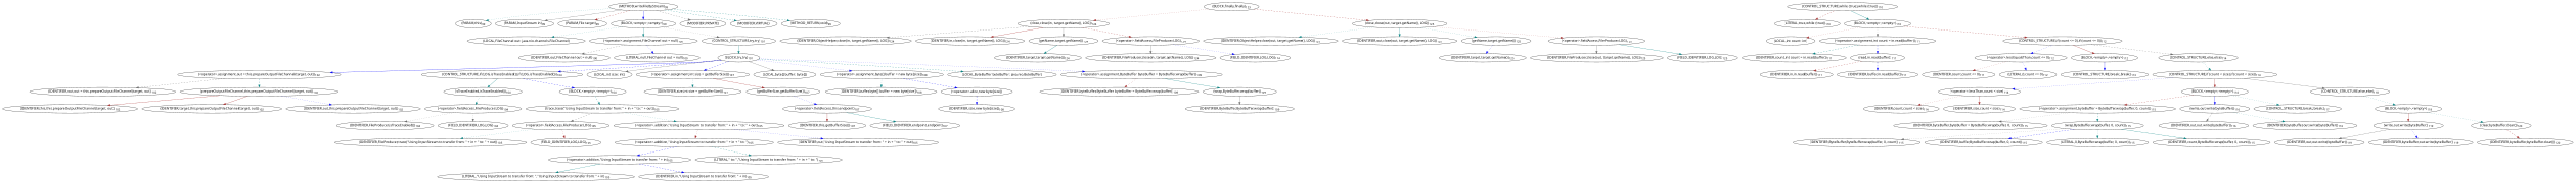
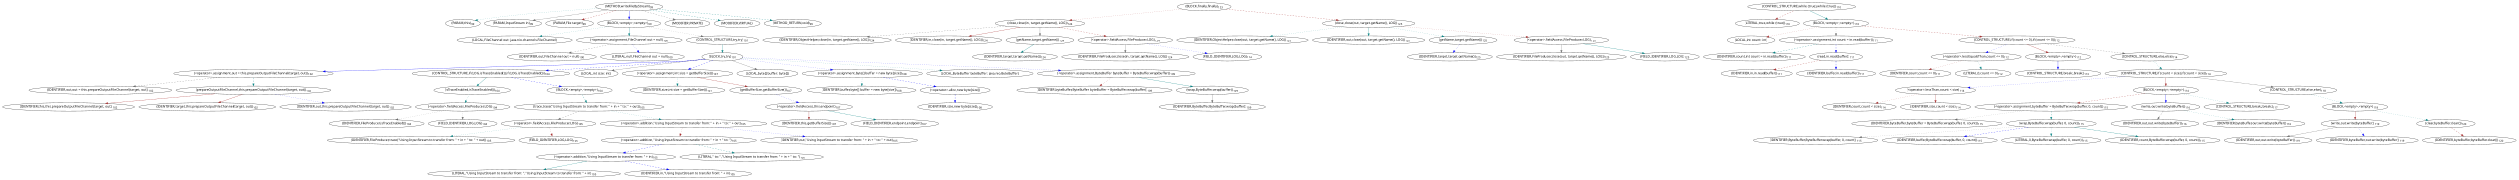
  digraph {
    fontname="Noto Sans"
    node [fontname="Noto Sans"]
    edge [color=teal fontname="Noto Sans" style=dotted]
    n1 [label=<(METHOD,writeFileByStream)<SUB>99</SUB>>]
    n2 [label=<(PARAM,this)<SUB>99</SUB>>]
    n3 [label=<(PARAM,InputStream in)<SUB>99</SUB>>]
    n4 [label=<(PARAM,File target)<SUB>99</SUB>>]
    n5 [label=<(BLOCK,&lt;empty&gt;,&lt;empty&gt;)<SUB>99</SUB>>]
    n6 [label=<(MODIFIER,PRIVATE)>]
    n7 [label=<(MODIFIER,VIRTUAL)>]
    n8 [label=<(METHOD_RETURN,void)<SUB>99</SUB>>]
    n9 [label=<(LOCAL,FileChannel out: java.nio.channels.FileChannel)>]
    n10 [label=<(&lt;operator&gt;.assignment,FileChannel out = null)<SUB>100</SUB>>]
    n11 [label=<(CONTROL_STRUCTURE,try,try)<SUB>101</SUB>>]
    n12 [label=<(IDENTIFIER,out,FileChannel out = null)<SUB>100</SUB>>]
    n13 [label=<(LITERAL,null,FileChannel out = null)<SUB>100</SUB>>]
    n14 [label=<(BLOCK,try,try)<SUB>101</SUB>>]
    n15 [label=<(&lt;operator&gt;.assignment,out = this.prepareOutputFileChannel(target, out))<SUB>102</SUB>>]
    n16 [label=<(CONTROL_STRUCTURE,if (LOG.isTraceEnabled()),if (LOG.isTraceEnabled()))<SUB>104</SUB>>]
    n17 [label=<(LOCAL,int size: int)>]
    n18 [label=<(&lt;operator&gt;.assignment,int size = getBufferSize())<SUB>107</SUB>>]
    n19 [label=<(LOCAL,byte[] buffer: byte[])>]
    n20 [label=<(&lt;operator&gt;.assignment,byte[] buffer = new byte[size])<SUB>108</SUB>>]
    n21 [label=<(LOCAL,ByteBuffer byteBuffer: java.nio.ByteBuffer)>]
    n22 [label=<(&lt;operator&gt;.assignment,ByteBuffer byteBuffer = ByteBuffer.wrap(buffer))<SUB>109</SUB>>]
    n23 [label=<(BLOCK,finally,finally)<SUB>123</SUB>>]
    n24 [label=<(close,close(in, target.getName(), LOG))<SUB>124</SUB>>]
    n25 [label=<(close,close(out, target.getName(), LOG))<SUB>125</SUB>>]
    n26 [label=<(IDENTIFIER,out,out = this.prepareOutputFileChannel(target, out))<SUB>102</SUB>>]
    n27 [label=<(prepareOutputFileChannel,this.prepareOutputFileChannel(target, out))<SUB>102</SUB>>]
    n28 [label=<(isTraceEnabled,isTraceEnabled())<SUB>104</SUB>>]
    n29 [label=<(BLOCK,&lt;empty&gt;,&lt;empty&gt;)<SUB>104</SUB>>]
    n30 [label=<(IDENTIFIER,size,int size = getBufferSize())<SUB>107</SUB>>]
    n31 [label=<(getBufferSize,getBufferSize())<SUB>107</SUB>>]
    n32 [label=<(IDENTIFIER,buffer,byte[] buffer = new byte[size])<SUB>108</SUB>>]
    n33 [label=<(&lt;operator&gt;.alloc,new byte[size])>]
    n34 [label=<(IDENTIFIER,byteBuffer,ByteBuffer byteBuffer = ByteBuffer.wrap(buffer))<SUB>109</SUB>>]
    n35 [label=<(wrap,ByteBuffer.wrap(buffer))<SUB>109</SUB>>]
    n36 [label=<(CONTROL_STRUCTURE,while (true),while (true))<SUB>110</SUB>>]
    n37 [label=<(LITERAL,true,while (true))<SUB>110</SUB>>]
    n38 [label=<(BLOCK,&lt;empty&gt;,&lt;empty&gt;)<SUB>110</SUB>>]
    n39 [label=<(IDENTIFIER,this,this.prepareOutputFileChannel(target, out))<SUB>102</SUB>>]
    n40 [label=<(IDENTIFIER,target,this.prepareOutputFileChannel(target, out))<SUB>102</SUB>>]
    n41 [label=<(IDENTIFIER,out,this.prepareOutputFileChannel(target, out))<SUB>102</SUB>>]
    n42 [label=<(&lt;operator&gt;.fieldAccess,FileProducer.LOG)<SUB>104</SUB>>]
    n43 [label=<(trace,trace(&quot;Using InputStream to transfer from: &quot; + in + &quot; to: &quot; + out))<SUB>105</SUB>>]
    n44 [label=<(IDENTIFIER,FileProducer,isTraceEnabled())<SUB>104</SUB>>]
    n45 [label=<(FIELD_IDENTIFIER,LOG,LOG)<SUB>104</SUB>>]
    n46 [label=<(&lt;operator&gt;.fieldAccess,FileProducer.LOG)<SUB>105</SUB>>]
    n47 [label=<(&lt;operator&gt;.addition,&quot;Using InputStream to transfer from: &quot; + in + &quot; to: &quot; + out)<SUB>105</SUB>>]
    n48 [label=<(IDENTIFIER,FileProducer,trace(&quot;Using InputStream to transfer from: &quot; + in + &quot; to: &quot; + out))<SUB>105</SUB>>]
    n49 [label=<(FIELD_IDENTIFIER,LOG,LOG)<SUB>105</SUB>>]
    n50 [label=<(&lt;operator&gt;.addition,&quot;Using InputStream to transfer from: &quot; + in + &quot; to: &quot;)<SUB>105</SUB>>]
    n51 [label=<(IDENTIFIER,out,&quot;Using InputStream to transfer from: &quot; + in + &quot; to: &quot; + out)<SUB>105</SUB>>]
    n52 [label=<(&lt;operator&gt;.addition,&quot;Using InputStream to transfer from: &quot; + in)<SUB>105</SUB>>]
    n53 [label=<(LITERAL,&quot; to: &quot;,&quot;Using InputStream to transfer from: &quot; + in + &quot; to: &quot;)<SUB>105</SUB>>]
    n54 [label=<(LITERAL,&quot;Using InputStream to transfer from: &quot;,&quot;Using InputStream to transfer from: &quot; + in)<SUB>105</SUB>>]
    n55 [label=<(IDENTIFIER,in,&quot;Using InputStream to transfer from: &quot; + in)<SUB>105</SUB>>]
    n56 [label=<(&lt;operator&gt;.fieldAccess,this.endpoint)<SUB>107</SUB>>]
    n57 [label=<(IDENTIFIER,this,getBufferSize())<SUB>107</SUB>>]
    n58 [label=<(FIELD_IDENTIFIER,endpoint,endpoint)<SUB>107</SUB>>]
    n59 [label=<(IDENTIFIER,size,new byte[size])<SUB>108</SUB>>]
    n60 [label=<(IDENTIFIER,ByteBuffer,ByteBuffer.wrap(buffer))<SUB>109</SUB>>]
    n61 [label=<(LOCAL,int count: int)>]
    n62 [label=<(&lt;operator&gt;.assignment,int count = in.read(buffer))<SUB>111</SUB>>]
    n63 [label=<(CONTROL_STRUCTURE,if (count &lt;= 0),if (count &lt;= 0))<SUB>112</SUB>>]
    n64 [label=<(IDENTIFIER,count,int count = in.read(buffer))<SUB>111</SUB>>]
    n65 [label=<(read,in.read(buffer))<SUB>111</SUB>>]
    n66 [label=<(&lt;operator&gt;.lessEqualsThan,count &lt;= 0)<SUB>112</SUB>>]
    n67 [label=<(BLOCK,&lt;empty&gt;,&lt;empty&gt;)<SUB>112</SUB>>]
    n68 [label=<(CONTROL_STRUCTURE,else,else)<SUB>114</SUB>>]
    n69 [label=<(IDENTIFIER,in,in.read(buffer))<SUB>111</SUB>>]
    n70 [label=<(IDENTIFIER,buffer,in.read(buffer))<SUB>111</SUB>>]
    n71 [label=<(IDENTIFIER,count,count &lt;= 0)<SUB>111</SUB>>]
    n72 [label=<(LITERAL,0,count &lt;= 0)<SUB>112</SUB>>]
    n73 [label=<(CONTROL_STRUCTURE,break;,break;)<SUB>113</SUB>>]
    n74 [label=<(CONTROL_STRUCTURE,if (count &lt; size),if (count &lt; size))<SUB>114</SUB>>]
    n75 [label=<(&lt;operator&gt;.lessThan,count &lt; size)<SUB>114</SUB>>]
    n76 [label=<(BLOCK,&lt;empty&gt;,&lt;empty&gt;)<SUB>114</SUB>>]
    n77 [label=<(CONTROL_STRUCTURE,else,else)<SUB>118</SUB>>]
    n78 [label=<(IDENTIFIER,count,count &lt; size)<SUB>114</SUB>>]
    n79 [label=<(IDENTIFIER,size,count &lt; size)<SUB>114</SUB>>]
    n80 [label=<(&lt;operator&gt;.assignment,byteBuffer = ByteBuffer.wrap(buffer, 0, count))<SUB>115</SUB>>]
    n81 [label=<(write,out.write(byteBuffer))<SUB>116</SUB>>]
    n82 [label=<(CONTROL_STRUCTURE,break;,break;)<SUB>117</SUB>>]
    n83 [label=<(BLOCK,&lt;empty&gt;,&lt;empty&gt;)<SUB>118</SUB>>]
    n84 [label=<(IDENTIFIER,byteBuffer,byteBuffer = ByteBuffer.wrap(buffer, 0, count))<SUB>115</SUB>>]
    n85 [label=<(wrap,ByteBuffer.wrap(buffer, 0, count))<SUB>115</SUB>>]
    n86 [label=<(IDENTIFIER,out,out.write(byteBuffer))<SUB>116</SUB>>]
    n87 [label=<(IDENTIFIER,byteBuffer,out.write(byteBuffer))<SUB>116</SUB>>]
    n88 [label=<(IDENTIFIER,ByteBuffer,ByteBuffer.wrap(buffer, 0, count))<SUB>115</SUB>>]
    n89 [label=<(IDENTIFIER,buffer,ByteBuffer.wrap(buffer, 0, count))<SUB>115</SUB>>]
    n90 [label=<(LITERAL,0,ByteBuffer.wrap(buffer, 0, count))<SUB>115</SUB>>]
    n91 [label=<(IDENTIFIER,count,ByteBuffer.wrap(buffer, 0, count))<SUB>115</SUB>>]
    n92 [label=<(write,out.write(byteBuffer))<SUB>119</SUB>>]
    n93 [label=<(clear,byteBuffer.clear())<SUB>120</SUB>>]
    n94 [label=<(IDENTIFIER,out,out.write(byteBuffer))<SUB>119</SUB>>]
    n95 [label=<(IDENTIFIER,byteBuffer,out.write(byteBuffer))<SUB>119</SUB>>]
    n96 [label=<(IDENTIFIER,byteBuffer,byteBuffer.clear())<SUB>120</SUB>>]
    n97 [label=<(IDENTIFIER,ObjectHelper,close(in, target.getName(), LOG))<SUB>124</SUB>>]
    n98 [label=<(IDENTIFIER,in,close(in, target.getName(), LOG))<SUB>124</SUB>>]
    n99 [label=<(getName,target.getName())<SUB>124</SUB>>]
    n100 [label=<(&lt;operator&gt;.fieldAccess,FileProducer.LOG)<SUB>124</SUB>>]
    n101 [label=<(IDENTIFIER,ObjectHelper,close(out, target.getName(), LOG))<SUB>125</SUB>>]
    n102 [label=<(IDENTIFIER,out,close(out, target.getName(), LOG))<SUB>125</SUB>>]
    n103 [label=<(getName,target.getName())<SUB>125</SUB>>]
    n104 [label=<(&lt;operator&gt;.fieldAccess,FileProducer.LOG)<SUB>125</SUB>>]
    n105 [label=<(IDENTIFIER,target,target.getName())<SUB>124</SUB>>]
    n106 [label=<(IDENTIFIER,FileProducer,close(in, target.getName(), LOG))<SUB>124</SUB>>]
    n107 [label=<(FIELD_IDENTIFIER,LOG,LOG)<SUB>124</SUB>>]
    n108 [label=<(IDENTIFIER,target,target.getName())<SUB>125</SUB>>]
    n109 [label=<(IDENTIFIER,FileProducer,close(out, target.getName(), LOG))<SUB>125</SUB>>]
    n110 [label=<(FIELD_IDENTIFIER,LOG,LOG)<SUB>125</SUB>>]
    n1 -> n2
    n1 -> n3 [color=gray40 style=solid]
    n1 -> n4 [color=brown style=dashed]
    n1 -> n5 [color=blue style=solid]
    n1 -> n6 [color=gray40 style=dashed]
    n1 -> n7 [style=dashed]
    n1 -> n8 [style=dashed]
    n5 -> n9
    n5 -> n10 [style=solid]
    n5 -> n11 [color=gray40]
    n10 -> n12 [color=gray40 style=dashed]
    n10 -> n13 [color=blue]
    n11 -> n14 [style=solid]
    n14 -> n15 [color=blue style=solid]
    n14 -> n16 [color=blue style=dashed]
    n14 -> n17 [color=gray40 style=solid]
    n14 -> n18 [color=blue style=dashed]
    n14 -> n19 [color=gray40 style=solid]
    n14 -> n20 [color=blue]
-   n14 -> n21 [style=dashed]
+   n14 -> n21
    n14 -> n22 [color=blue]
    n15 -> n26 [color=gray40 style=dashed]
    n15 -> n27 [style=dashed]
    n16 -> n28 [style=solid]
    n16 -> n29 [color=blue style=dashed]
    n18 -> n30
    n18 -> n31 [color=brown style=solid]
    n20 -> n32
    n20 -> n33 [color=blue style=dashed]
    n22 -> n34 [color=brown]
    n22 -> n35 [style=solid]
    n23 -> n24 [color=brown]
    n23 -> n25 [color=brown style=dashed]
    n24 -> n97 [color=gray40 style=dashed]
    n24 -> n98 [color=brown style=solid]
    n24 -> n99 [color=gray40 style=solid]
    n24 -> n100 [color=brown style=dashed]
    n25 -> n101
    n25 -> n102 [style=solid]
    n25 -> n103
    n25 -> n104 [color=brown]
    n27 -> n39 [color=brown style=solid]
    n27 -> n40 [color=brown style=solid]
    n27 -> n41 [color=blue]
    n28 -> n42
    n29 -> n43 [style=dashed]
    n31 -> n56 [color=blue]
    n33 -> n59 [color=blue style=dashed]
    n35 -> n60 [color=gray40 style=solid]
    n36 -> n37 [color=brown style=dashed]
    n36 -> n38 [style=solid]
    n38 -> n61 [color=brown]
    n38 -> n62 [color=gray40]
    n38 -> n63 [color=brown style=dashed]
    n42 -> n44 [color=gray40]
    n42 -> n45 [color=gray40]
    n43 -> n46 [color=gray40 style=dashed]
    n43 -> n47
    n46 -> n48
    n46 -> n49 [color=brown]
    n47 -> n50 [color=brown]
    n47 -> n51 [color=blue]
    n50 -> n52 [color=blue style=dashed]
    n50 -> n53 [style=dashed]
    n52 -> n54 [style=solid]
    n52 -> n55 [color=blue style=dashed]
    n56 -> n57 [color=brown style=solid]
    n56 -> n58 [style=solid]
    n62 -> n64 [style=dashed]
    n62 -> n65 [color=blue style=dashed]
    n63 -> n66 [color=blue]
    n63 -> n67 [color=brown style=solid]
    n63 -> n68 [color=gray40 style=dashed]
    n65 -> n69 [color=brown style=dashed]
    n65 -> n70 [color=blue style=dashed]
    n66 -> n71 [color=brown]
-   n66 -> n72 [color=blue]
+   n66 -> n72
    n67 -> n73 [color=blue style=solid]
    n68 -> n74
    n74 -> n75 [color=blue]
    n74 -> n76 [color=brown style=solid]
    n74 -> n77 [color=gray40 style=solid]
    n75 -> n78 [color=brown]
    n75 -> n79 [color=brown style=solid]
    n76 -> n80 [color=brown style=dashed]
    n76 -> n81 [color=blue style=solid]
    n76 -> n82
    n77 -> n83
    n80 -> n84 [color=gray40]
    n80 -> n85 [style=dashed]
    n81 -> n86 [color=gray40 style=dashed]
    n81 -> n87
    n83 -> n92 [color=brown style=solid]
    n83 -> n93
    n85 -> n88 [color=gray40]
    n85 -> n89 [color=blue style=dashed]
    n85 -> n90
    n85 -> n91 [style=solid]
    n92 -> n94 [color=gray40 style=solid]
    n92 -> n95 [color=blue]
    n93 -> n96 [color=brown style=dashed]
    n99 -> n105 [style=solid]
    n100 -> n106 [color=gray40 style=solid]
    n100 -> n107 [color=blue]
    n103 -> n108 [color=blue]
    n104 -> n109 [color=gray40 style=solid]
    n104 -> n110 [style=solid]
  }
